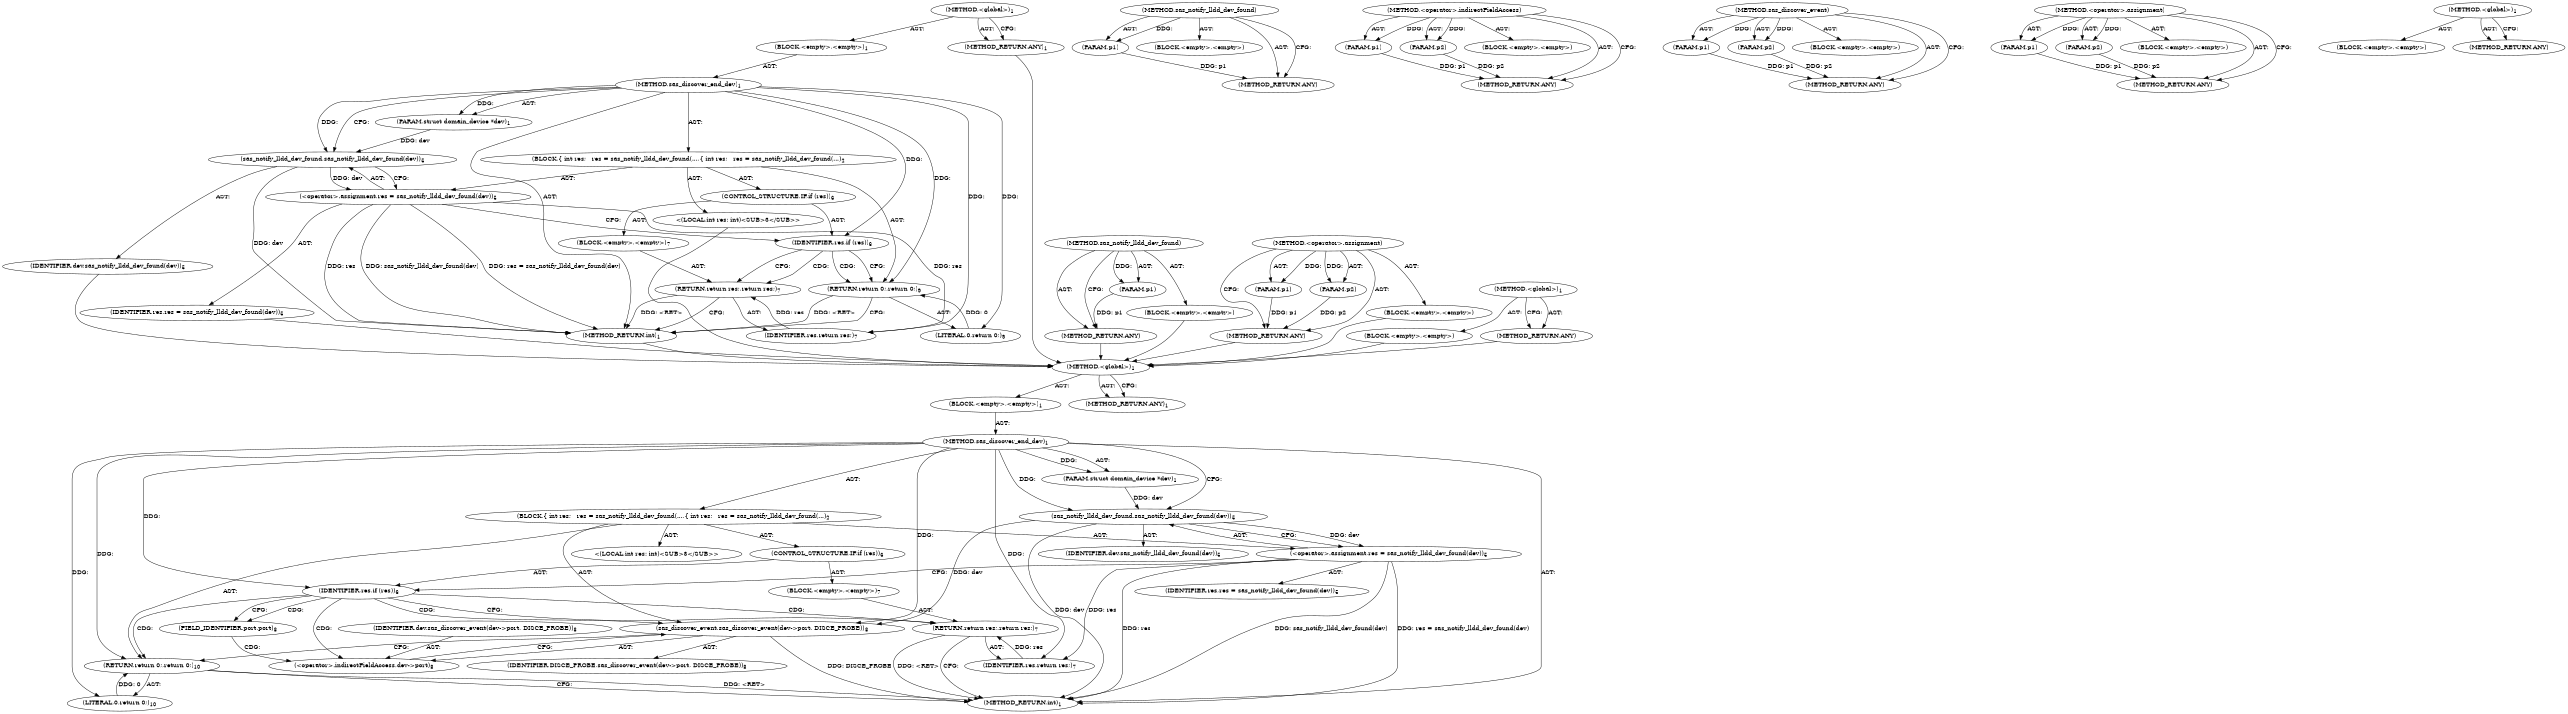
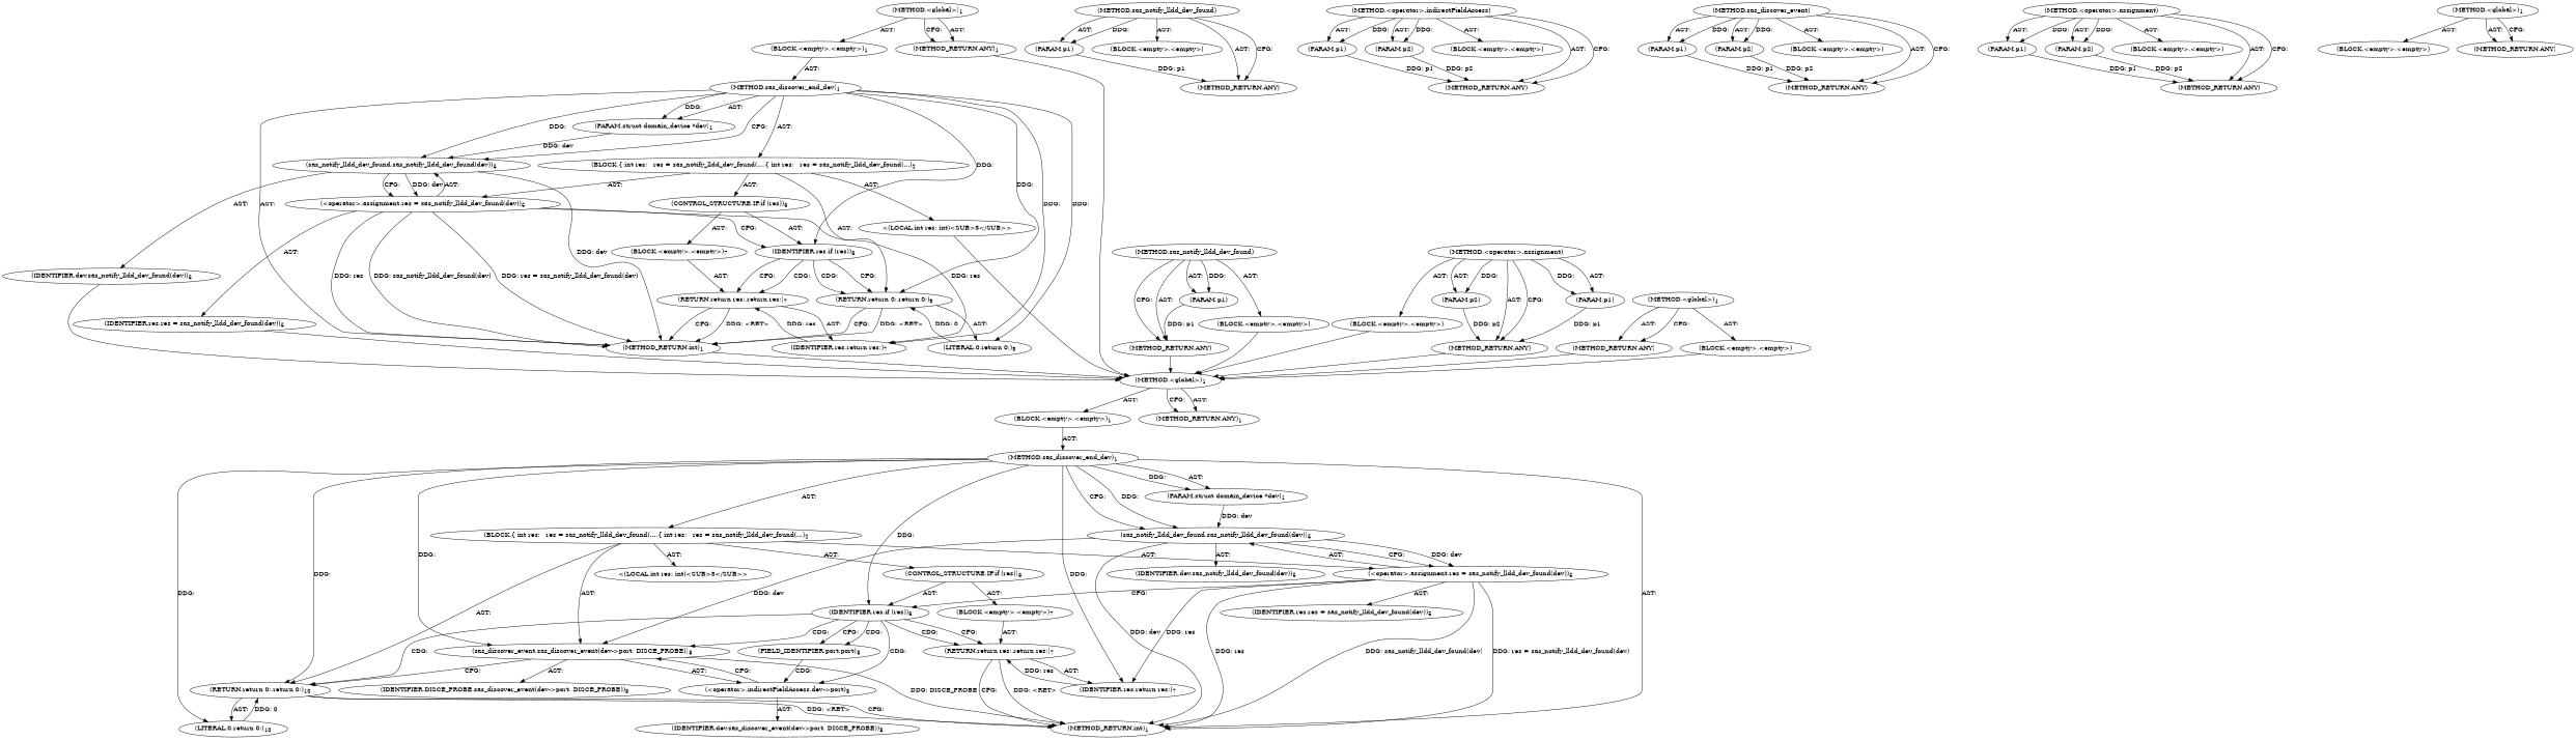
  digraph {
    n1 [label=<(METHOD,&lt;global&gt;)<SUB>1</SUB>>]
    n2 [label=<(BLOCK,&lt;empty&gt;,&lt;empty&gt;)<SUB>1</SUB>>]
    n3 [label=<(METHOD_RETURN,ANY)<SUB>1</SUB>>]
    n4 [label=<(METHOD,sas_discover_end_dev)<SUB>1</SUB>>]
    n5 [label=<(PARAM,struct domain_device *dev)<SUB>1</SUB>>]
    n6 [label=<(BLOCK,{ 	int res;   	res = sas_notify_lldd_dev_found(...,{ 	int res;   	res = sas_notify_lldd_dev_found(...)<SUB>2</SUB>>]
    n7 [label=<(sas_notify_lldd_dev_found,sas_notify_lldd_dev_found(dev))<SUB>5</SUB>>]
    n8 [label=<(IDENTIFIER,res,if (res))<SUB>6</SUB>>]
    n9 [label=<(IDENTIFIER,res,return res;)<SUB>7</SUB>>]
    n10 [label=<(sas_discover_event,sas_discover_event(dev-&gt;port, DISCE_PROBE))<SUB>8</SUB>>]
    n11 [label=<(RETURN,return 0;,return 0;)<SUB>10</SUB>>]
    n12 [label=<(LITERAL,0,return 0;)<SUB>10</SUB>>]
    n13 [label=<(METHOD_RETURN,int)<SUB>1</SUB>>]
    n14 [label="<(LOCAL,int res: int)<SUB>3</SUB>>"]
    n15 [label=<(&lt;operator&gt;.assignment,res = sas_notify_lldd_dev_found(dev))<SUB>5</SUB>>]
    n16 [label=<(CONTROL_STRUCTURE,IF,if (res))<SUB>6</SUB>>]
    n17 [label=<(IDENTIFIER,dev,sas_notify_lldd_dev_found(dev))<SUB>5</SUB>>]
    n18 [label=<(RETURN,return res;,return res;)<SUB>7</SUB>>]
    n19 [label=<(&lt;operator&gt;.indirectFieldAccess,dev-&gt;port)<SUB>8</SUB>>]
    n20 [label=<(FIELD_IDENTIFIER,port,port)<SUB>8</SUB>>]
    n21 [label=<(IDENTIFIER,DISCE_PROBE,sas_discover_event(dev-&gt;port, DISCE_PROBE))<SUB>8</SUB>>]
    n22 [label=<(IDENTIFIER,res,res = sas_notify_lldd_dev_found(dev))<SUB>5</SUB>>]
    n23 [label=<(BLOCK,&lt;empty&gt;,&lt;empty&gt;)<SUB>7</SUB>>]
    n24 [label=<(IDENTIFIER,dev,sas_discover_event(dev-&gt;port, DISCE_PROBE))<SUB>8</SUB>>]
    n25 [label=<(METHOD,sas_notify_lldd_dev_found)>]
    n26 [label=<(PARAM,p1)>]
    n27 [label=<(BLOCK,&lt;empty&gt;,&lt;empty&gt;)>]
    n28 [label=<(METHOD_RETURN,ANY)>]
    n29 [label=<(METHOD,&lt;operator&gt;.indirectFieldAccess)>]
    n30 [label=<(PARAM,p1)>]
    n31 [label=<(PARAM,p2)>]
    n32 [label=<(BLOCK,&lt;empty&gt;,&lt;empty&gt;)>]
    n33 [label=<(METHOD_RETURN,ANY)>]
    n34 [label=<(METHOD,sas_discover_event)>]
    n35 [label=<(PARAM,p1)>]
    n36 [label=<(PARAM,p2)>]
    n37 [label=<(BLOCK,&lt;empty&gt;,&lt;empty&gt;)>]
    n38 [label=<(METHOD_RETURN,ANY)>]
    n39 [label=<(METHOD,&lt;operator&gt;.assignment)>]
    n40 [label=<(PARAM,p1)>]
    n41 [label=<(PARAM,p2)>]
    n42 [label=<(BLOCK,&lt;empty&gt;,&lt;empty&gt;)>]
    n43 [label=<(METHOD_RETURN,ANY)>]
    n44 [label=<(METHOD,&lt;global&gt;)<SUB>1</SUB>>]
    n45 [label=<(BLOCK,&lt;empty&gt;,&lt;empty&gt;)>]
    n46 [label=<(METHOD_RETURN,ANY)>]
    n47 [label=<(METHOD,&lt;global&gt;)<SUB>1</SUB>>]
    n48 [label=<(BLOCK,&lt;empty&gt;,&lt;empty&gt;)<SUB>1</SUB>>]
    n49 [label=<(METHOD_RETURN,ANY)<SUB>1</SUB>>]
    n50 [label=<(METHOD,sas_discover_end_dev)<SUB>1</SUB>>]
    n51 [label=<(PARAM,struct domain_device *dev)<SUB>1</SUB>>]
    n52 [label=<(BLOCK,{ 	int res;   	res = sas_notify_lldd_dev_found(...,{ 	int res;   	res = sas_notify_lldd_dev_found(...)<SUB>2</SUB>>]
    n53 [label=<(sas_notify_lldd_dev_found,sas_notify_lldd_dev_found(dev))<SUB>5</SUB>>]
    n54 [label=<(IDENTIFIER,res,if (res))<SUB>6</SUB>>]
    n55 [label=<(IDENTIFIER,res,return res;)<SUB>7</SUB>>]
    n56 [label=<(RETURN,return 0;,return 0;)<SUB>9</SUB>>]
    n57 [label=<(LITERAL,0,return 0;)<SUB>9</SUB>>]
    n58 [label=<(METHOD_RETURN,int)<SUB>1</SUB>>]
    n59 [label="<(LOCAL,int res: int)<SUB>3</SUB>>"]
    n60 [label=<(&lt;operator&gt;.assignment,res = sas_notify_lldd_dev_found(dev))<SUB>5</SUB>>]
    n61 [label=<(CONTROL_STRUCTURE,IF,if (res))<SUB>6</SUB>>]
    n62 [label=<(IDENTIFIER,dev,sas_notify_lldd_dev_found(dev))<SUB>5</SUB>>]
    n63 [label=<(RETURN,return res;,return res;)<SUB>7</SUB>>]
    n64 [label=<(IDENTIFIER,res,res = sas_notify_lldd_dev_found(dev))<SUB>5</SUB>>]
    n65 [label=<(BLOCK,&lt;empty&gt;,&lt;empty&gt;)<SUB>7</SUB>>]
    n66 [label=<(METHOD,sas_notify_lldd_dev_found)>]
    n67 [label=<(PARAM,p1)>]
    n68 [label=<(BLOCK,&lt;empty&gt;,&lt;empty&gt;)>]
    n69 [label=<(METHOD_RETURN,ANY)>]
    n70 [label=<(METHOD,&lt;operator&gt;.assignment)>]
    n71 [label=<(PARAM,p1)>]
    n72 [label=<(PARAM,p2)>]
    n73 [label=<(BLOCK,&lt;empty&gt;,&lt;empty&gt;)>]
    n74 [label=<(METHOD_RETURN,ANY)>]
    n75 [label=<(METHOD,&lt;global&gt;)<SUB>1</SUB>>]
    n76 [label=<(BLOCK,&lt;empty&gt;,&lt;empty&gt;)>]
    n77 [label=<(METHOD_RETURN,ANY)>]
    n1 -> n2 [label="AST: "]
    n1 -> n3 [label="AST: "]
    n1 -> n3 [label="CFG: "]
    n2 -> n4 [label="AST: "]
    n4 -> n5 [label="AST: "]
    n4 -> n5 [label="DDG: "]
    n4 -> n6 [label="AST: "]
    n4 -> n7 [label="CFG: "]
    n4 -> n7 [label="DDG: "]
    n4 -> n8 [label="DDG: "]
    n4 -> n9 [label="DDG: "]
    n4 -> n10 [label="DDG: "]
    n4 -> n11 [label="DDG: "]
    n4 -> n12 [label="DDG: "]
    n4 -> n13 [label="AST: "]
    n5 -> n7 [label="DDG: dev"]
    n6 -> n10 [label="AST: "]
    n6 -> n11 [label="AST: "]
    n6 -> n14 [label="AST: "]
    n6 -> n15 [label="AST: "]
    n6 -> n16 [label="AST: "]
    n7 -> n10 [label="DDG: dev"]
    n7 -> n13 [label="DDG: dev"]
    n7 -> n15 [label="CFG: "]
    n7 -> n15 [label="DDG: dev"]
    n7 -> n17 [label="AST: "]
    n8 -> n10 [label="CDG: "]
    n8 -> n11 [label="CDG: "]
    n8 -> n18 [label="CFG: "]
    n8 -> n18 [label="CDG: "]
    n8 -> n19 [label="CDG: "]
    n8 -> n20 [label="CFG: "]
    n8 -> n20 [label="CDG: "]
    n9 -> n18 [label="DDG: res"]
    n10 -> n11 [label="CFG: "]
    n10 -> n13 [label="DDG: DISCE_PROBE"]
    n10 -> n19 [label="AST: "]
    n10 -> n21 [label="AST: "]
    n11 -> n12 [label="AST: "]
    n11 -> n13 [label="CFG: "]
    n11 -> n13 [label="DDG: &lt;RET&gt;"]
    n12 -> n11 [label="DDG: 0"]
    n15 -> n7 [label="AST: "]
    n15 -> n8 [label="CFG: "]
    n15 -> n9 [label="DDG: res"]
    n15 -> n13 [label="DDG: res"]
    n15 -> n13 [label="DDG: sas_notify_lldd_dev_found(dev)"]
    n15 -> n13 [label="DDG: res = sas_notify_lldd_dev_found(dev)"]
    n15 -> n22 [label="AST: "]
    n16 -> n8 [label="AST: "]
    n16 -> n23 [label="AST: "]
    n18 -> n9 [label="AST: "]
    n18 -> n13 [label="CFG: "]
    n18 -> n13 [label="DDG: &lt;RET&gt;"]
    n19 -> n10 [label="CFG: "]
-   n24 -> n19 [label="AST: "]
+   n19 -> n24 [label="AST: "]
    n20 -> n19 [label="CDG: "]
    n23 -> n18 [label="AST: "]
    n25 -> n26 [label="AST: "]
    n25 -> n26 [label="DDG: "]
    n25 -> n27 [label="AST: "]
    n25 -> n28 [label="AST: "]
    n25 -> n28 [label="CFG: "]
    n26 -> n28 [label="DDG: p1"]
    n29 -> n30 [label="AST: "]
    n29 -> n30 [label="DDG: "]
    n29 -> n31 [label="AST: "]
    n29 -> n31 [label="DDG: "]
    n29 -> n32 [label="AST: "]
    n29 -> n33 [label="AST: "]
    n29 -> n33 [label="CFG: "]
    n30 -> n33 [label="DDG: p1"]
    n31 -> n33 [label="DDG: p2"]
    n34 -> n35 [label="AST: "]
    n34 -> n35 [label="DDG: "]
    n34 -> n36 [label="AST: "]
    n34 -> n36 [label="DDG: "]
    n34 -> n37 [label="AST: "]
    n34 -> n38 [label="AST: "]
    n34 -> n38 [label="CFG: "]
    n35 -> n38 [label="DDG: p1"]
    n36 -> n38 [label="DDG: p2"]
    n39 -> n40 [label="AST: "]
    n39 -> n40 [label="DDG: "]
    n39 -> n41 [label="AST: "]
    n39 -> n41 [label="DDG: "]
    n39 -> n42 [label="AST: "]
    n39 -> n43 [label="AST: "]
    n39 -> n43 [label="CFG: "]
    n40 -> n43 [label="DDG: p1"]
    n41 -> n43 [label="DDG: p2"]
    n44 -> n45 [label="AST: "]
    n44 -> n46 [label="AST: "]
    n44 -> n46 [label="CFG: "]
    n47 -> n48 [label="AST: "]
    n47 -> n49 [label="AST: "]
    n47 -> n49 [label="CFG: "]
    n48 -> n50 [label="AST: "]
    n49 -> n1
    n50 -> n51 [label="AST: "]
    n50 -> n51 [label="DDG: "]
    n50 -> n52 [label="AST: "]
    n50 -> n53 [label="CFG: "]
    n50 -> n53 [label="DDG: "]
    n50 -> n54 [label="DDG: "]
    n50 -> n55 [label="DDG: "]
    n50 -> n56 [label="DDG: "]
    n50 -> n57 [label="DDG: "]
    n50 -> n58 [label="AST: "]
    n51 -> n53 [label="DDG: dev"]
    n52 -> n56 [label="AST: "]
    n52 -> n59 [label="AST: "]
    n52 -> n60 [label="AST: "]
    n52 -> n61 [label="AST: "]
    n53 -> n58 [label="DDG: dev"]
    n53 -> n60 [label="CFG: "]
    n53 -> n60 [label="DDG: dev"]
    n53 -> n62 [label="AST: "]
    n54 -> n56 [label="CFG: "]
    n54 -> n56 [label="CDG: "]
    n54 -> n63 [label="CFG: "]
    n54 -> n63 [label="CDG: "]
    n55 -> n63 [label="DDG: res"]
    n56 -> n57 [label="AST: "]
    n56 -> n58 [label="CFG: "]
    n56 -> n58 [label="DDG: &lt;RET&gt;"]
    n57 -> n56 [label="DDG: 0"]
    n58 -> n1
    n59 -> n1
    n60 -> n53 [label="AST: "]
    n60 -> n54 [label="CFG: "]
    n60 -> n55 [label="DDG: res"]
    n60 -> n58 [label="DDG: res"]
    n60 -> n58 [label="DDG: sas_notify_lldd_dev_found(dev)"]
    n60 -> n58 [label="DDG: res = sas_notify_lldd_dev_found(dev)"]
    n60 -> n64 [label="AST: "]
    n61 -> n54 [label="AST: "]
    n61 -> n65 [label="AST: "]
    n62 -> n1
    n63 -> n55 [label="AST: "]
    n63 -> n58 [label="CFG: "]
    n63 -> n58 [label="DDG: &lt;RET&gt;"]
    n64 -> n1
    n65 -> n63 [label="AST: "]
    n66 -> n67 [label="AST: "]
    n66 -> n67 [label="DDG: "]
    n66 -> n68 [label="AST: "]
    n66 -> n69 [label="AST: "]
    n66 -> n69 [label="CFG: "]
    n67 -> n69 [label="DDG: p1"]
    n68 -> n1
    n69 -> n1
    n70 -> n71 [label="AST: "]
    n70 -> n71 [label="DDG: "]
    n70 -> n72 [label="AST: "]
    n70 -> n72 [label="DDG: "]
    n70 -> n73 [label="AST: "]
    n70 -> n74 [label="AST: "]
    n70 -> n74 [label="CFG: "]
    n71 -> n74 [label="DDG: p1"]
    n72 -> n74 [label="DDG: p2"]
    n73 -> n1
    n74 -> n1
    n75 -> n76 [label="AST: "]
    n75 -> n77 [label="AST: "]
    n75 -> n77 [label="CFG: "]
    n76 -> n1
    n77 -> n1
  }
